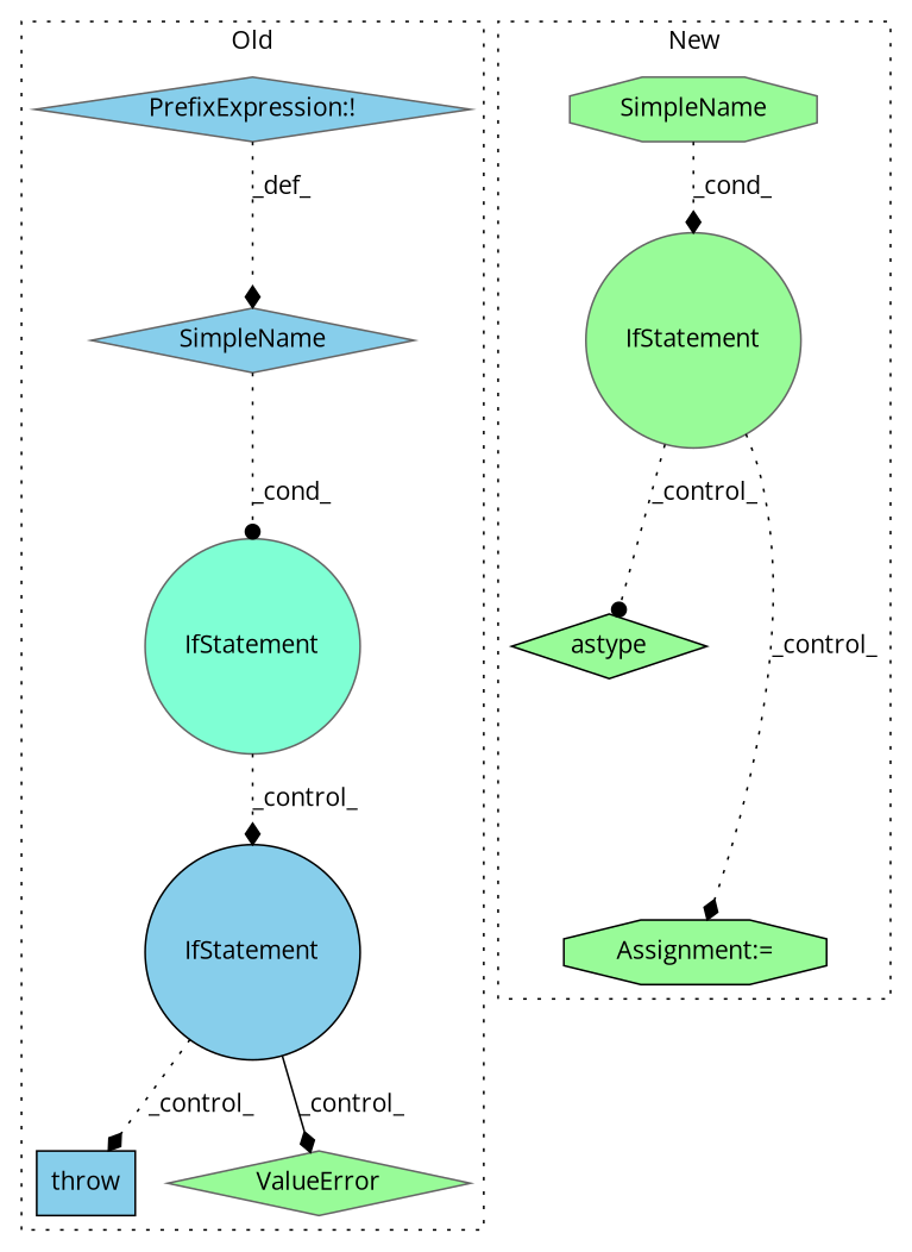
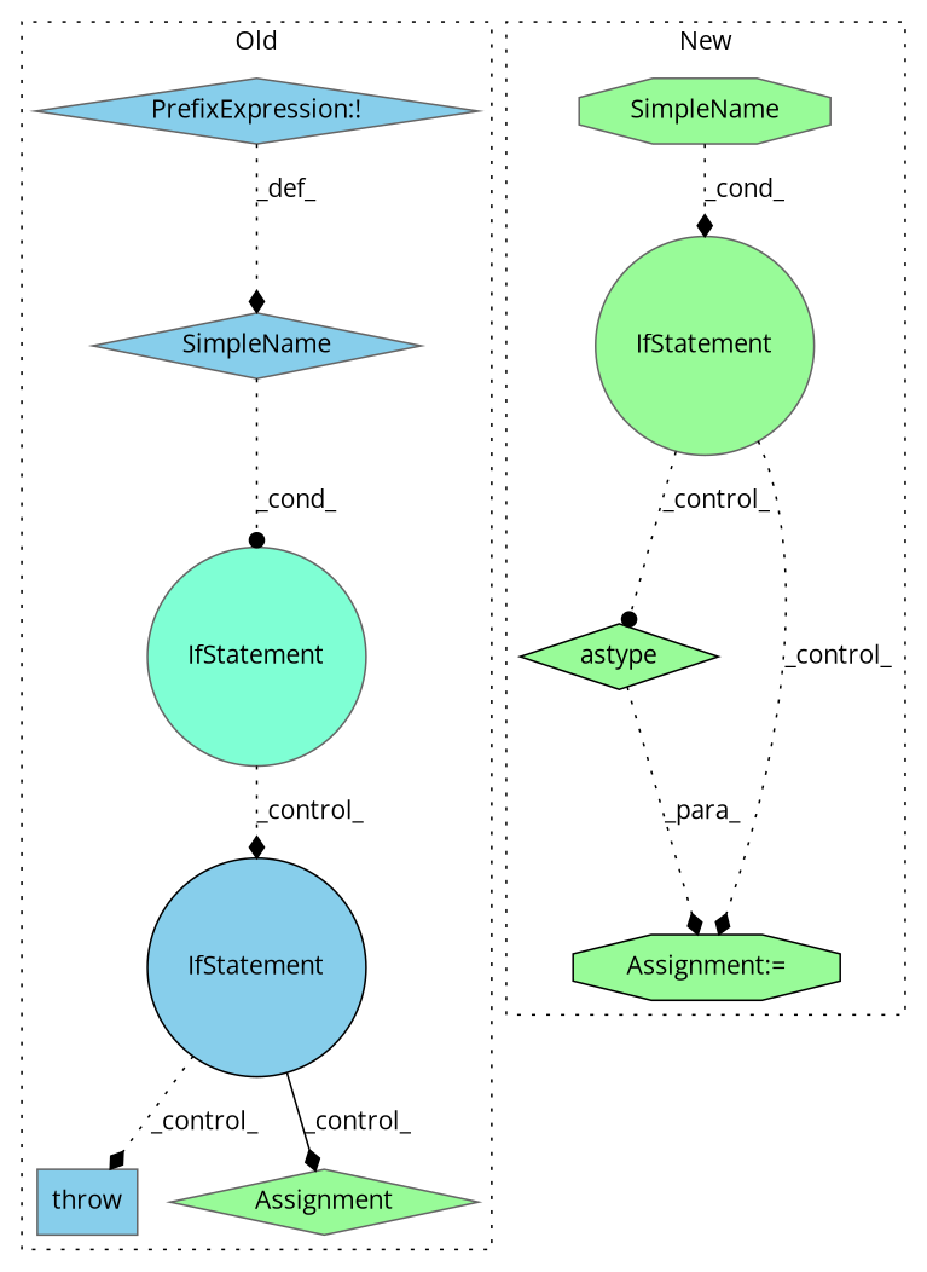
  digraph {
    fontname="Open Sans"
    node [a=25 color=gray40 fillcolor=palegreen fontname="Open Sans" l="4,2" shape=diamond style=filled]
    edge [arrowhead=diamond fontname="Open Sans" style=dotted]
-   n1 [a=53 color=black fillcolor=skyblue l=6 label=throw s=8448 shape=box]
-   n2 [a=32 l="11,1" label=ValueError s="8454,8569"]
+   n1 [a=53 fillcolor=skyblue l=6 label=throw s=8448 shape=box]
+   n2 [a=32 l="11,1" label=Assignment s="8454,8569"]
    n3 [a=42 fillcolor=skyblue label=SimpleName l=""]
    n4 [color=black fillcolor=skyblue label=IfStatement s="8312,8334" shape=circle]
    n5 [a=38 fillcolor=skyblue l=1 label="PrefixExpression:!" s=8045]
    n6 [fillcolor=aquamarine label=IfStatement s="8016,8050" shape=circle]
    n7 [a=32 color=black l="7,1" label=astype s="8603,8616"]
    n8 [a=7 color=black l=1 label="Assignment:=" s=8593 shape=octagon]
    n9 [a=42 label=SimpleName shape=octagon l=""]
    n10 [label=IfStatement s="8548,8575" shape=circle]
    subgraph cluster_1 {
      label=Old
      style=dotted
      n1
      n2
      n3
      n4
      n5
      n6
    }
    subgraph cluster_2 {
      label=New
      style=dotted
      n7
      n8
      n9
      n10
    }
    n3 -> n6 [arrowhead=dot label=_cond_]
    n4 -> n1 [label=_control_]
    n4 -> n2 [label=_control_ style=solid]
    n5 -> n3 [label=_def_]
    n6 -> n4 [label=_control_]
+   n7 -> n8 [label=_para_]
    n9 -> n10 [label=_cond_]
    n10 -> n7 [arrowhead=dot label=_control_]
    n10 -> n8 [label=_control_]
  }
